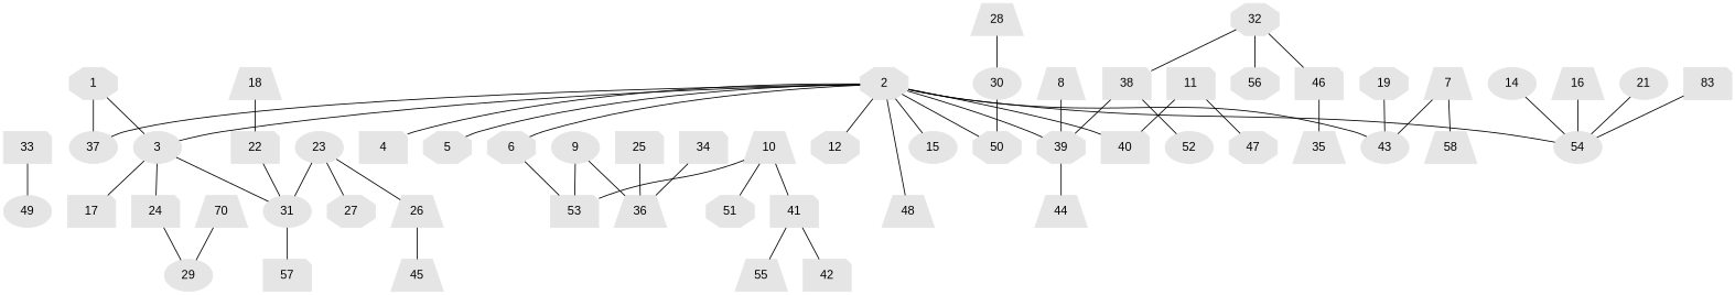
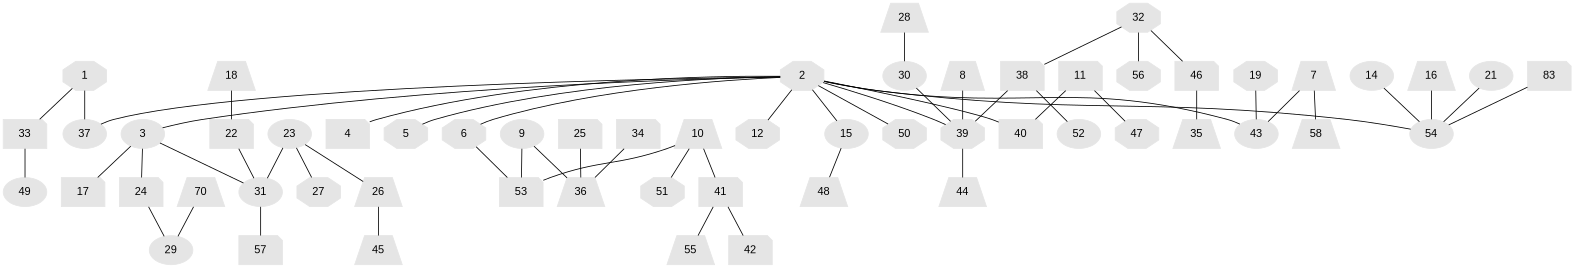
  graph {
    fontname="Liberation Sans"
    node [color=gray90 fontname="Liberation Sans" shape=note style=filled]
    edge [fontname="Liberation Sans" weight=1.0]
    1 [shape=octagon]
    33
    37 [shape=ellipse]
    49 [shape=ellipse]
    2 [shape=octagon]
    3 [shape=ellipse]
    4
    5 [shape=octagon]
    6 [shape=octagon]
    12 [shape=octagon]
    15 [shape=ellipse]
    39 [shape=octagon]
    40
    43 [shape=ellipse]
    48 [shape=trapezium]
    50 [shape=octagon]
    54 [shape=ellipse]
    17
    24
    31 [shape=ellipse]
    53
    44 [shape=trapezium]
    29 [shape=ellipse]
    57
    7 [shape=trapezium]
    58 [shape=trapezium]
    8 [shape=trapezium]
    9 [shape=ellipse]
    36 [shape=trapezium]
    10 [shape=trapezium]
    41
    51 [shape=octagon]
    42
    55 [shape=trapezium]
    11
    47 [shape=octagon]
    n37 [label=83]
    14 [shape=ellipse]
    16 [shape=trapezium]
    18 [shape=trapezium]
    22
    19 [shape=octagon]
    n43 [label=70 shape=trapezium]
    21 [shape=ellipse]
    23 [shape=ellipse]
    26 [shape=trapezium]
    27 [shape=octagon]
    45 [shape=trapezium]
    25
    28 [shape=trapezium]
    30 [shape=ellipse]
    32 [shape=octagon]
    38
    46
    56 [shape=octagon]
    35 [shape=trapezium]
    52 [shape=ellipse]
    34
-   1 -- 3
+   1 -- 33
    1 -- 37
    33 -- 49
    2 -- 37
    2 -- 3
    2 -- 4
    2 -- 5
    2 -- 6
    2 -- 12
    2 -- 15
    2 -- 39
    2 -- 40
    2 -- 43
-   2 -- 48
+   15 -- 48
    2 -- 50
    2 -- 54
    3 -- 17
    3 -- 24
    3 -- 31
    6 -- 53
    39 -- 44
    24 -- 29
    31 -- 57
    7 -- 43
    7 -- 58
    8 -- 39
    9 -- 53
    9 -- 36
    10 -- 53
    10 -- 41
    10 -- 51
    41 -- 42
    41 -- 55
    11 -- 40
    11 -- 47
    n37 -- 54
    14 -- 54
    16 -- 54
    18 -- 22
    22 -- 31
    19 -- 43
    n43 -- 29
    21 -- 54
    23 -- 31
    23 -- 26
    23 -- 27
    26 -- 45
    25 -- 36
    28 -- 30
-   30 -- 50
+   30 -- 39
    32 -- 38
    32 -- 46
    32 -- 56
    38 -- 39
    38 -- 52
    46 -- 35
    34 -- 36
  }
